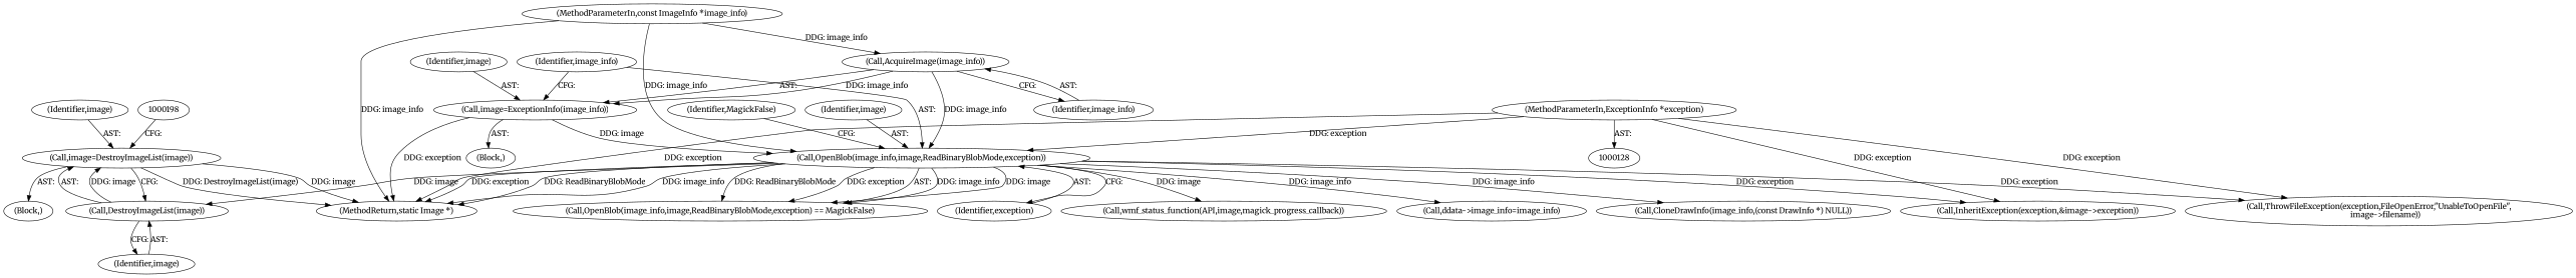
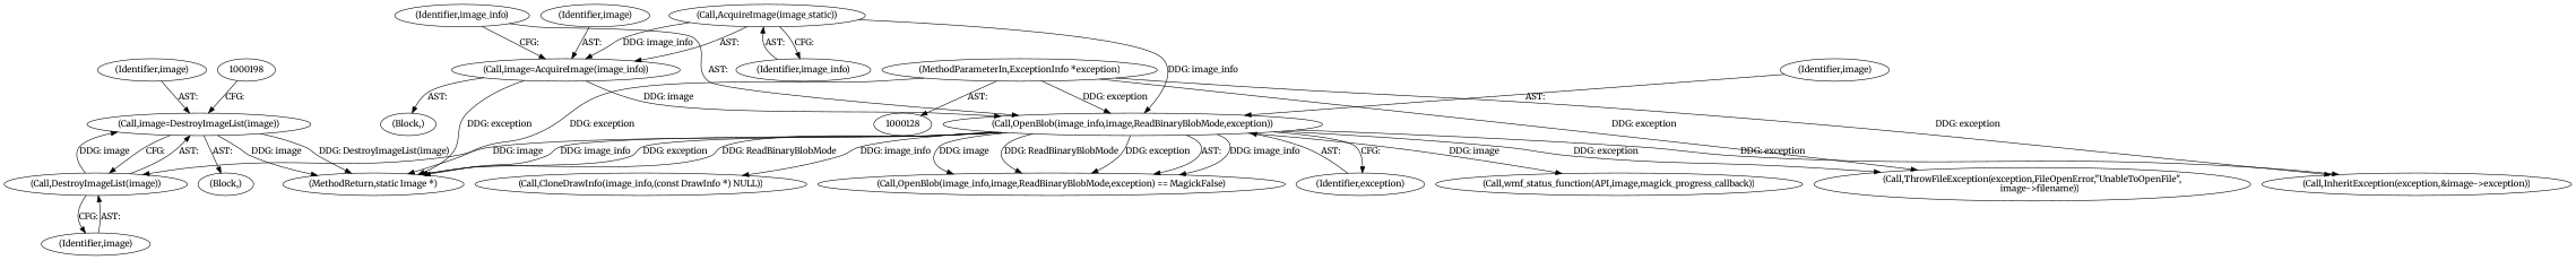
  digraph {
    fontname=Merriweather
    node [fontname=Merriweather]
    edge [fontname=Merriweather]
    n1 [label="(Call,image=DestroyImageList(image))"]
    n2 [label="(Call,DestroyImageList(image))"]
    n3 [label="(Block,)"]
    n4 [label="(MethodReturn,static Image *)"]
    n5 [label="(Identifier,image)"]
    n6 [label="(Call,OpenBlob(image_info,image,ReadBinaryBlobMode,exception))"]
    n7 [label="(Call,InheritException(exception,&image->exception))"]
-   n8 [label="(Call,ddata->image_info=image_info)"]
    n9 [label="(Call,CloneDrawInfo(image_info,(const DrawInfo *) NULL))"]
    n10 [label="(Call,ThrowFileException(exception,FileOpenError,\"UnableToOpenFile\",\n        image->filename))"]
    n11 [label="(Call,OpenBlob(image_info,image,ReadBinaryBlobMode,exception) == MagickFalse)"]
    n12 [label="(Identifier,exception)"]
    n13 [label="(Call,wmf_status_function(API,image,magick_progress_callback))"]
-   n14 [label="(Call,AcquireImage(image_info))"]
-   n15 [label="(Call,image=ExceptionInfo(image_info))"]
+   n14 [label="(Call,AcquireImage(image_static))"]
+   n15 [label="(Call,image=AcquireImage(image_info))"]
    n16 [label="(Identifier,image_info)"]
    n17 [label="(Block,)"]
-   n18 [label="(MethodParameterIn,const ImageInfo *image_info)"]
    n19 [label="(MethodParameterIn,ExceptionInfo *exception)"]
    1000128
    n21 [label="(Identifier,image)"]
    n22 [label="(Identifier,image)"]
-   n23 [label="(Identifier,MagickFalse)"]
    n24 [label="(Identifier,image)"]
    n25 [label="(Identifier,image_info)"]
    1000198
    n1 -> n2 [label="CFG: "]
    n1 -> n3 [label="AST: "]
    n1 -> n4 [label="DDG: DestroyImageList(image)"]
    n1 -> n4 [label="DDG: image"]
    n2 -> n1 [label="AST: "]
    n2 -> n1 [label="DDG: image"]
    n2 -> n5 [label="CFG: "]
    n5 -> n2 [label="AST: "]
    n6 -> n2 [label="DDG: image"]
    n6 -> n4 [label="DDG: ReadBinaryBlobMode"]
    n6 -> n4 [label="DDG: image_info"]
    n6 -> n4 [label="DDG: exception"]
    n6 -> n7 [label="DDG: exception"]
-   n6 -> n8 [label="DDG: image_info"]
    n6 -> n9 [label="DDG: image_info"]
    n6 -> n10 [label="DDG: exception"]
    n6 -> n11 [label="AST: "]
    n6 -> n11 [label="DDG: image_info"]
    n6 -> n11 [label="DDG: image"]
    n6 -> n11 [label="DDG: ReadBinaryBlobMode"]
    n6 -> n11 [label="DDG: exception"]
    n6 -> n12 [label="CFG: "]
    n6 -> n13 [label="DDG: image"]
    n12 -> n6 [label="AST: "]
    n14 -> n6 [label="DDG: image_info"]
    n14 -> n15 [label="AST: "]
    n14 -> n15 [label="DDG: image_info"]
    n14 -> n16 [label="CFG: "]
    n15 -> n4 [label="DDG: exception"]
    n15 -> n6 [label="DDG: image"]
    n15 -> n17 [label="AST: "]
    n16 -> n14 [label="AST: "]
-   n18 -> n4 [label="DDG: image_info"]
-   n18 -> n6 [label="DDG: image_info"]
-   n18 -> n14 [label="DDG: image_info"]
    n19 -> n4 [label="DDG: exception"]
    n19 -> n6 [label="DDG: exception"]
    n19 -> n7 [label="DDG: exception"]
    n19 -> n10 [label="DDG: exception"]
    n19 -> 1000128 [label="AST: "]
    n21 -> n1 [label="AST: "]
    n22 -> n6 [label="AST: "]
-   n23 -> n6 [label="CFG: "]
    n24 -> n15 [label="AST: "]
    n25 -> n6 [label="AST: "]
    n25 -> n15 [label="CFG: "]
    1000198 -> n1 [label="CFG: "]
  }
